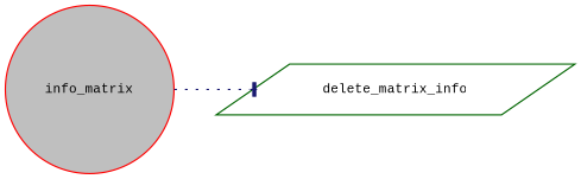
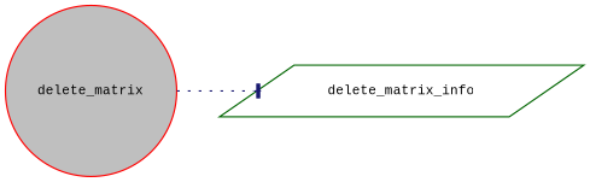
  digraph {
    rankdir=LR
    fontname="Liberation Mono"
    node [fontname="Liberation Mono" fontsize=10 style=filled]
-   n1 [color=red fillcolor=grey75 fontcolor=black height=0.2 label=info_matrix shape=circle width=0.4]
+   n1 [color=red fillcolor=grey75 fontcolor=black height=0.2 label=delete_matrix shape=circle width=0.4]
    n2 [color=darkgreen fillcolor=white height=0.2 label=delete_matrix_info shape=parallelogram width=0.4]
    n1 -> n2 [color=midnightblue fontname="Liberation Mono" fontsize=10 labelfontname=Helvetica labelfontsize=10 style=dotted arrowhead=tee]
  }
